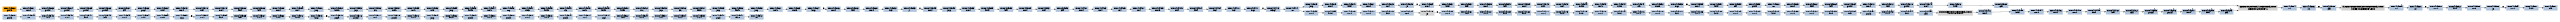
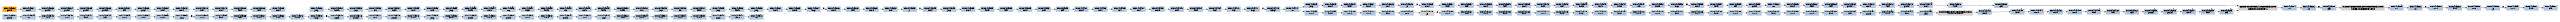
  strict digraph {
    rankdir=LR
    node [color=lightsteelblue fillcolor=lightsteelblue shape=rectangle style=filled]
    edge [color="#000000"]
    n1 [label="0x0041f97f\njmp"]
    n2 [label="0x0041f982\naddb"]
    n3 [label="0x0041f90b\npushl"]
    n4 [label="0x0041f90c\nmovl"]
    n5 [label="0x0041f821\nmovl"]
    n6 [label="0x0041f823\nxorl"]
    n7 [label="0x0041f825\nje"]
    n8 [label="0x0041f82f\nmovl"]
    n9 [label="0x0041f063\npushl"]
    n10 [label="0x0041f064\npushl"]
    n11 [label="0x0041f065\npushl"]
    n12 [label="0x0041f066\npusha"]
    n13 [label="0x0041f0ed\nmovl"]
    n14 [label="0x0041f0f2\nsubl"]
    n15 [label="0x0041f0f8\ncall"]
    n16 [label="0x0041f401\nmovl"]
    n17 [label="0x0041f907\nleal"]
    n18 [label="0x0041f909\npushl"]
    n19 [label="0x0041f90a\nret"]
    n20 [label="0x0041f943\nxorb"]
    n21 [label="0x0041f0b6\nclc"]
    n22 [label="0x0041f0b7\naddb"]
    n23 [label="0x0041f0b9\njmp"]
    n24 [label="0x0041f0bc\naddb"]
    n25 [label="0x0041f1a4\naddl"]
    n26 [label="0x0041f1aa\ncall"]
    n27 [color=lightgrey fillcolor=lightgrey label="LOADLIBRARYA_KERNEL32_DLL\nLOADLIBRARYA"]
    n28 [label="0x0041f1ac\nmovl"]
    n29 [label="0x0041f16c\naddl"]
    n30 [label="0x0041f171\nmovl"]
    n31 [label="0x0041f173\naddl"]
    n32 [label="0x0041f175\naddl"]
    n33 [label="0x0041f096\nclc"]
    n34 [label="0x0041f097\nsubb"]
    n35 [label="0x0041f099\nrorb"]
    n36 [label="0x0041f09c\nrolb"]
    n37 [label="0x0041f853\nloop"]
    n38 [label="0x0041f855\nmovl"]
    n39 [label="0x0041f857\naddl"]
    n40 [label="0x0041f85d\nleal"]
    n41 [label="0x0041f90f\nmovl"]
    n42 [label="0x0041f913\nmovl"]
    n43 [label="0x0041f91a\npushl"]
    n44 [label="0x0041f91d\nxorl"]
    n45 [label="0x0041f872\naddl"]
    n46 [label="0x0041f878\npushl"]
    n47 [label="0x0041f87a\nmovl"]
    n48 [label="0x0041f87c\naddl"]
    n49 [label="0x0041f407\nxorl"]
    n50 [label="0x0041f409\nmovb"]
    n51 [label="0x0041f40b\nmull"]
    n52 [label="0x0041f40d\naddl"]
    n53 [label="0x0041f09f\njmp"]
    n54 [label="0x0041f0a2\naddb"]
    n55 [label="0x0041f0a4\nxorb"]
    n56 [label="0x0041f0a6\nnop"]
    n57 [label="0x0041f180\naddl"]
    n58 [label="0x0041f186\nmovl"]
    n59 [label="0x0041f188\naddl"]
    n60 [label="0x0041f18b\nmovl"]
    n61 [label="0x0041f892\naddl"]
    n62 [label="0x0041f898\ntestl"]
    n63 [label="0x0041f89e\nje"]
    n64 [label="0x0041f8ff\nmovl"]
    n65 [label="0x0041f105\nmovl"]
    n66 [label="0x0041f107\nmovl"]
    n67 [label="0x0041f109\naddl"]
    n68 [label="0x0041f10f\ntestl"]
    n69 [label="0x0041f91f\npopl"]
    n70 [label="0x0041f922\naddl"]
    n71 [label="0x0041f92a\nmovl"]
    n72 [label="0x0041f0be\njmp"]
    n73 [label="0x0041f0a7\ndecb"]
    n74 [label="0x0041f0a9\naddb"]
    n75 [label="0x0041f0ab\nclc"]
    n76 [label="0x0041f0ac\nxorb"]
    n77 [label="0x0041f93b\nmovl"]
    n78 [label="0x0041f940\npopl"]
    n79 [label="0x0041f941\nleave"]
    n80 [label="0x0041f942\nret"]
    n81 [label="0x0041f19f\nleal"]
    n82 [label="0x0041f1a1\npushl"]
    n83 [label="0x0041f1a2\nmovl"]
    n84 [label="0x0041f0ce\nmovl"]
    n85 [label="0x0041f0d2\nincl"]
    n86 [label="0x0041f0d3\njs"]
    n87 [label="0x0041f0d5\nmovl"]
    n88 [label="0x0041f973\nloop"]
    n89 [label="0x0041f975\npopa"]
    n90 [label="0x0041f976\npushl"]
    n91 [label="0x0041f977\nxorl"]
    n92 [label="0x0041f0eb\nleal"]
    n93 [label="0x0041f882\ncall"]
    n94 [label="0x0041f413\nxchgl"]
    n95 [label="0x0041f414\nret"]
    n96 [label="0x0041f815\njmp"]
    n97 [label="0x0041f0fd\nmovl"]
    n98 [label="0x0041f819\nmovl"]
    n99 [label="0x0041f0ff\naddl"]
    n100 [label="0x0041f078\nsubl"]
    n101 [label="0x0041f07e\nmovl"]
    n102 [label="0x0041f080\naddl"]
    n103 [label="0x0041f086\nleal"]
    n104 [label="0x0041f0c3\nstosb"]
    n105 [label="0x0041f0c4\nloop"]
    n106 [label="0x0041f0c6\nmovl"]
    n107 [label="0x0041f0c8\naddl"]
    n108 [label="0x0041f831\naddl"]
    n109 [label="0x0041f837\nleal"]
    n110 [label="0x0041f839\nmovl"]
    n111 [label="0x0041f0db\njmp"]
    n112 [label="0x0041f0e3\nmovl"]
    n113 [label="0x0041f0e5\naddl"]
    n114 [label="0x0041f40f\nincl"]
    n115 [label="0x0041f1b6\nmovl"]
    n116 [label="0x0041f1b8\nmovl"]
    n117 [label="0x0041f1ba\naddl"]
    n118 [label="0x0041f1c0\nleal"]
    n119 [label="0x0041f901\naddl"]
    n120 [label="0x0041f84b\nxorb"]
    n121 [label="0x0041f84d\nsubb"]
    n122 [label="0x0041f84f\nrolb"]
    n123 [label="0x0041f852\nstosb"]
    n124 [label="0x0041f1ae\naddl"]
    n125 [label="0x0041f1b4\nmovl"]
    n126 [color=lightgrey fillcolor=orange label="0x0041f060\npushl"]
    n127 [label="0x0041f061\nmovl"]
    n128 [label="0x0041f0c1\nxorb"]
    n129 [label="0x0041f842\nsubl"]
    n130 [label="0x0041f848\nxorl"]
    n131 [label="0x0041f84a\nlodsb"]
    n132 [label="0x0041f972\nstosb"]
    n133 [label="0x0041f18d\nmovl"]
    n134 [label="0x0041f18f\naddl"]
    n135 [label="0x0041f94d\nleal"]
    n136 [label="0x0041f94f\nmovl"]
    n137 [label="0x0041f954\nsubl"]
    n138 [label="0x0041f95a\nstosb"]
    n139 [label="0x0041f90e\npushl"]
    n140 [label="0x0041f934\nmovl"]
-   n141 [label="0x0041f08a\nxorl"]
    n142 [label="0x0041f08c\njmp"]
    n143 [label="0x0041f092\nlodsb"]
    n144 [label="0x0041f093\njmp"]
    n145 [label="0x0041f088\nmovl"]
    n146 [label="0x0041f1c2\ncall"]
    n147 [label="0x0041f2a5\npushl"]
    n148 [label="0x0041f2a6\npushl"]
    n149 [label="0x0041f83d\nmovl"]
    n150 [color=lightgrey fillcolor=lightgrey label="GETPROCADDRESS_KERNEL32_DLL\nGETPROCADDRESS"]
    n151 [label="0x0041f884\norl"]
    n152 [label="0x0041f886\nje"]
    n153 [label="0x0041f410\nincl"]
    n154 [label="0x0041f411\nloop"]
    n155 [label="0x0041f860\nret"]
    n156 [label="0x0041f865\nmovl"]
    n157 [label="0x0041f867\naddl"]
    n158 [label="0x0041f86d\nleal"]
    n159 [color=lightgrey fillcolor=lightgrey label="ISDEBUGGERPRESENT_KERNEL32_DLL\nISDEBUGGERPRESENT"]
    n160 [label="0x0041f88a\norl"]
    n161 [label="0x0041f88c\nje"]
    n162 [label="0x0041f890\nmovl"]
    n163 [label="0x0041f81b\naddl"]
    n164 [fillcolor=lightgrey label="0x0041f115\nje"]
    n165 [label="0x0041f15f\nmovl"]
    n166 [label="0x0041f161\naddl"]
    n167 [label="0x0041f17c\nmovl"]
    n168 [label="0x0041f17e\nmovl"]
    n169 [label="0x0041f945\nmovl"]
    n170 [label="0x0041f947\naddl"]
    n171 [label="0x0041f83b\nleal"]
    n172 [label="0x0041f195\nmovl"]
    n173 [label="0x0041f197\nmovl"]
    n174 [label="0x0041f979\npushl"]
    n175 [label="0x0041f97c\nmovl"]
    n176 [label="0x0041f405\nxorl"]
    n177 [label="0x0041f2a9\naddl"]
    n178 [label="0x0041f2af\ncall"]
    n179 [label="0x0041f06c\npopl"]
    n180 [label="0x0041f06d\nsubl"]
    n181 [label="0x0041f073\nmovl"]
    n182 [label="0x0041f199\naddl"]
    n183 [label="0x0041f86f\npushl"]
    n184 [label="0x0041f870\nmovl"]
    n185 [label="0x0041f067\ncall"]
    n186 [label="0x0041f95b\nloop"]
    n187 [label="0x0041f95d\nmovl"]
    n188 [label="0x0041f169\naddl"]
    n189 [label="0x0041f931\nroll"]
    n190 [label="0x0041f178\nmovl"]
    n191 [label="0x0041f17a\naddl"]
    n192 [label="0x0041f0ae\naddb"]
    n193 [label="0x0041f0b0\naddb"]
    n194 [label="0x0041f0b2\nstc"]
    n195 [label="0x0041f888\ncall"]
    n196 [label="0x0041f0b3\njmp"]
    n197 [label="0x0041f95f\naddl"]
    n198 [label="0x0041f965\nleal"]
    n199 [label="0x0041f167\nmovl"]
    n200 [label="0x0041f2a7\nmovl"]
    n201 [label="0x0041f967\nmovl"]
    n202 [label="0x0041f96c\nsubl"]
    n203 [label="0x0041f85f\npushl"]
    n204 [label="0x0041f403\nxorl"]
    n1 -> n2
    n2 -> n3
    n3 -> n4
    n4 -> n139
    n5 -> n6
    n6 -> n7
    n7 -> n8 [label=T]
    n8 -> n108
    n9 -> n10
    n10 -> n11
    n11 -> n12
    n12 -> n185
    n13 -> n14
    n14 -> n15
    n15 -> n16
    n16 -> n204
    n18 -> n19
    n19 -> n20
    n20 -> n169
    n21 -> n22
    n22 -> n23
    n23 -> n24
    n24 -> n72
    n25 -> n26
    n26 -> n27
    n27 -> n28
    n28 -> n124
    n29 -> n30
    n30 -> n31
    n31 -> n32
    n32 -> n190
    n33 -> n34
    n34 -> n35
    n35 -> n36
    n36 -> n53
    n37 -> n38 [label=F]
    n38 -> n39
    n39 -> n40
    n40 -> n203
    n41 -> n42
    n42 -> n43
    n43 -> n44
    n44 -> n69
    n45 -> n46
    n46 -> n47
    n47 -> n48
    n48 -> n93
    n49 -> n50
    n50 -> n51
    n51 -> n52
    n52 -> n114
    n53 -> n54
    n54 -> n55
    n55 -> n56
    n56 -> n73
    n57 -> n58
    n58 -> n59
    n59 -> n60
    n60 -> n133
    n61 -> n62
    n62 -> n63
    n63 -> n64 [label=T]
    n64 -> n119
    n65 -> n66
    n66 -> n67
    n67 -> n68
    n68 -> n164
    n69 -> n70
    n70 -> n71
    n71 -> n189
    n72 -> n128
    n73 -> n74
    n74 -> n75
    n75 -> n76
    n76 -> n192
    n77 -> n78
    n78 -> n79
    n79 -> n80
    n81 -> n82
    n82 -> n83
    n83 -> n25
    n84 -> n85
    n85 -> n86
    n86 -> n87 [label=T]
    n87 -> n111
    n88 -> n89 [label=F]
    n89 -> n90
    n90 -> n91
    n91 -> n174
    n92 -> n13
    n93 -> n150
    n94 -> n95
    n95 -> n96
    n95 -> n97
    n96 -> n98
    n97 -> n99
    n98 -> n163
    n99 -> n65
    n100 -> n101
    n101 -> n102
    n102 -> n103
    n103 -> n145
    n104 -> n105
    n105 -> n106 [label=F]
    n106 -> n107
    n107 -> n84
    n108 -> n109
    n109 -> n110
    n110 -> n171
    n111 -> n112
    n112 -> n113
    n113 -> n92
    n114 -> n153
    n115 -> n116
    n116 -> n117
    n117 -> n118
    n118 -> n146
    n119 -> n17
    n120 -> n121
    n121 -> n122
    n122 -> n123
    n123 -> n37
    n124 -> n125
    n125 -> n115
    n126 -> n127
    n127 -> n9
    n128 -> n104
    n129 -> n130
    n130 -> n131
    n131 -> n120
    n132 -> n88
    n133 -> n134
    n134 -> n172
    n135 -> n136
    n136 -> n137
    n137 -> n138
    n138 -> n186
    n139 -> n41
    n140 -> n77
-   n141 -> n142
    n142 -> n143
    n143 -> n144
    n144 -> n33
-   n145 -> n141
    n146 -> n147
    n147 -> n148
    n148 -> n200
    n149 -> n129
    n150 -> n151
    n151 -> n152
    n152 -> n195 [label=F]
    n153 -> n154
    n154 -> n94 [label=T]
    n155 -> n156
    n156 -> n157
    n157 -> n158
    n158 -> n183
    n159 -> n160
    n160 -> n161
    n161 -> n162 [label=T]
    n162 -> n61
    n163 -> n5
    n164 -> n165 [label=T]
    n165 -> n166
    n166 -> n199
    n167 -> n168
    n168 -> n57
    n169 -> n170
    n170 -> n135
    n171 -> n149
    n172 -> n173
    n173 -> n182
    n174 -> n175
    n175 -> n1
    n176 -> n49
    n177 -> n178
    n178 -> n150
    n179 -> n180
    n180 -> n181
    n181 -> n100
    n182 -> n81
    n183 -> n184
    n184 -> n45
    n185 -> n179
    n186 -> n187 [label=F]
    n187 -> n197
    n188 -> n29
    n189 -> n140
    n190 -> n191
    n191 -> n167
    n192 -> n193
    n193 -> n194
    n194 -> n196
    n195 -> n159
    n196 -> n21
    n197 -> n198
    n198 -> n201
    n199 -> n188
    n200 -> n177
    n201 -> n202
    n202 -> n132
    n203 -> n155
    n204 -> n176
  }
